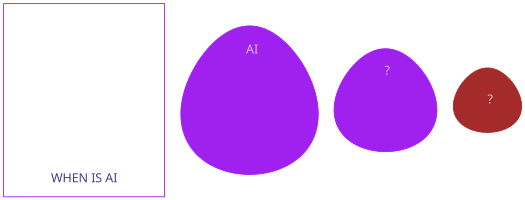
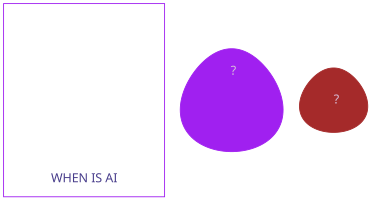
  digraph {
    node [color=purple fixedsize=true fontcolor=thistle fontname=Avenir shape=egg style=filled]
    n1 [fontcolor=darkslateblue height=3 label="\n\n\n\n\n\n\n\n\n\n\n            WHEN IS AI\l" shape=box width=2.5 style=""]
-   n2 [height=2.3 label="        AI\l\n\n\n\n\n\n\n" width=2]
    n3 [height=1.6 label="       ?\l\n\n\n\n" width=1.5]
    n4 [color=brown height=1 label="       ?\l" width=1]
  }
